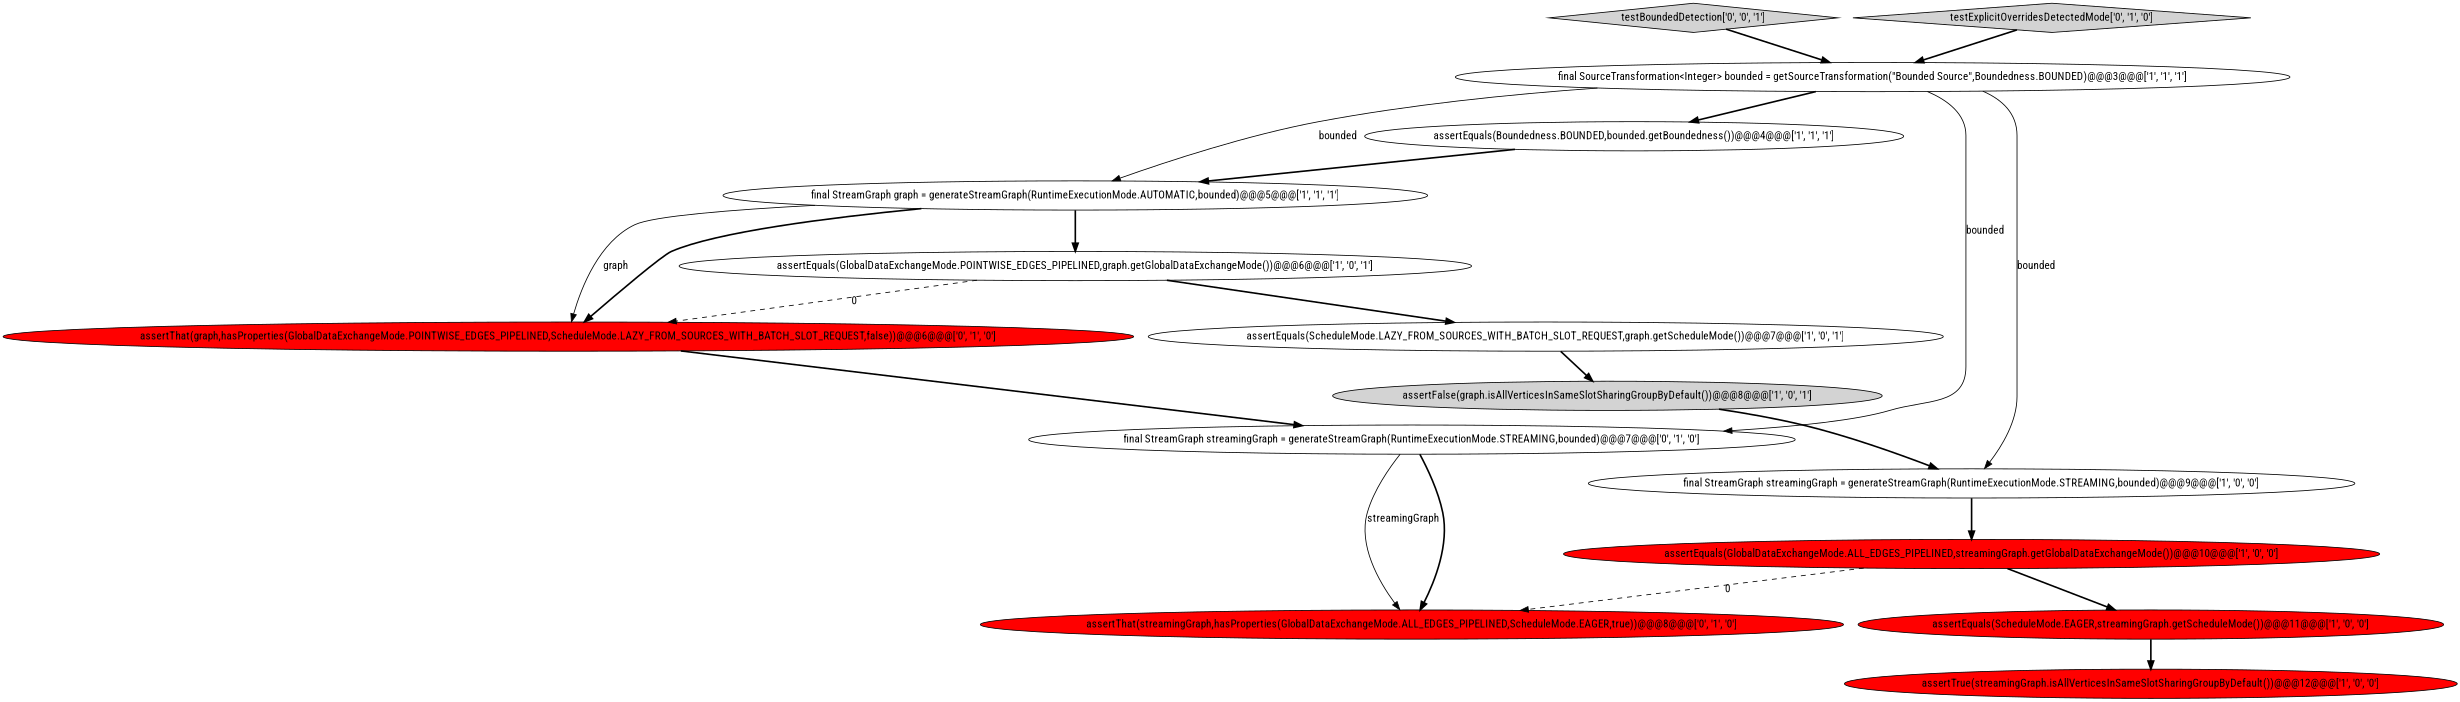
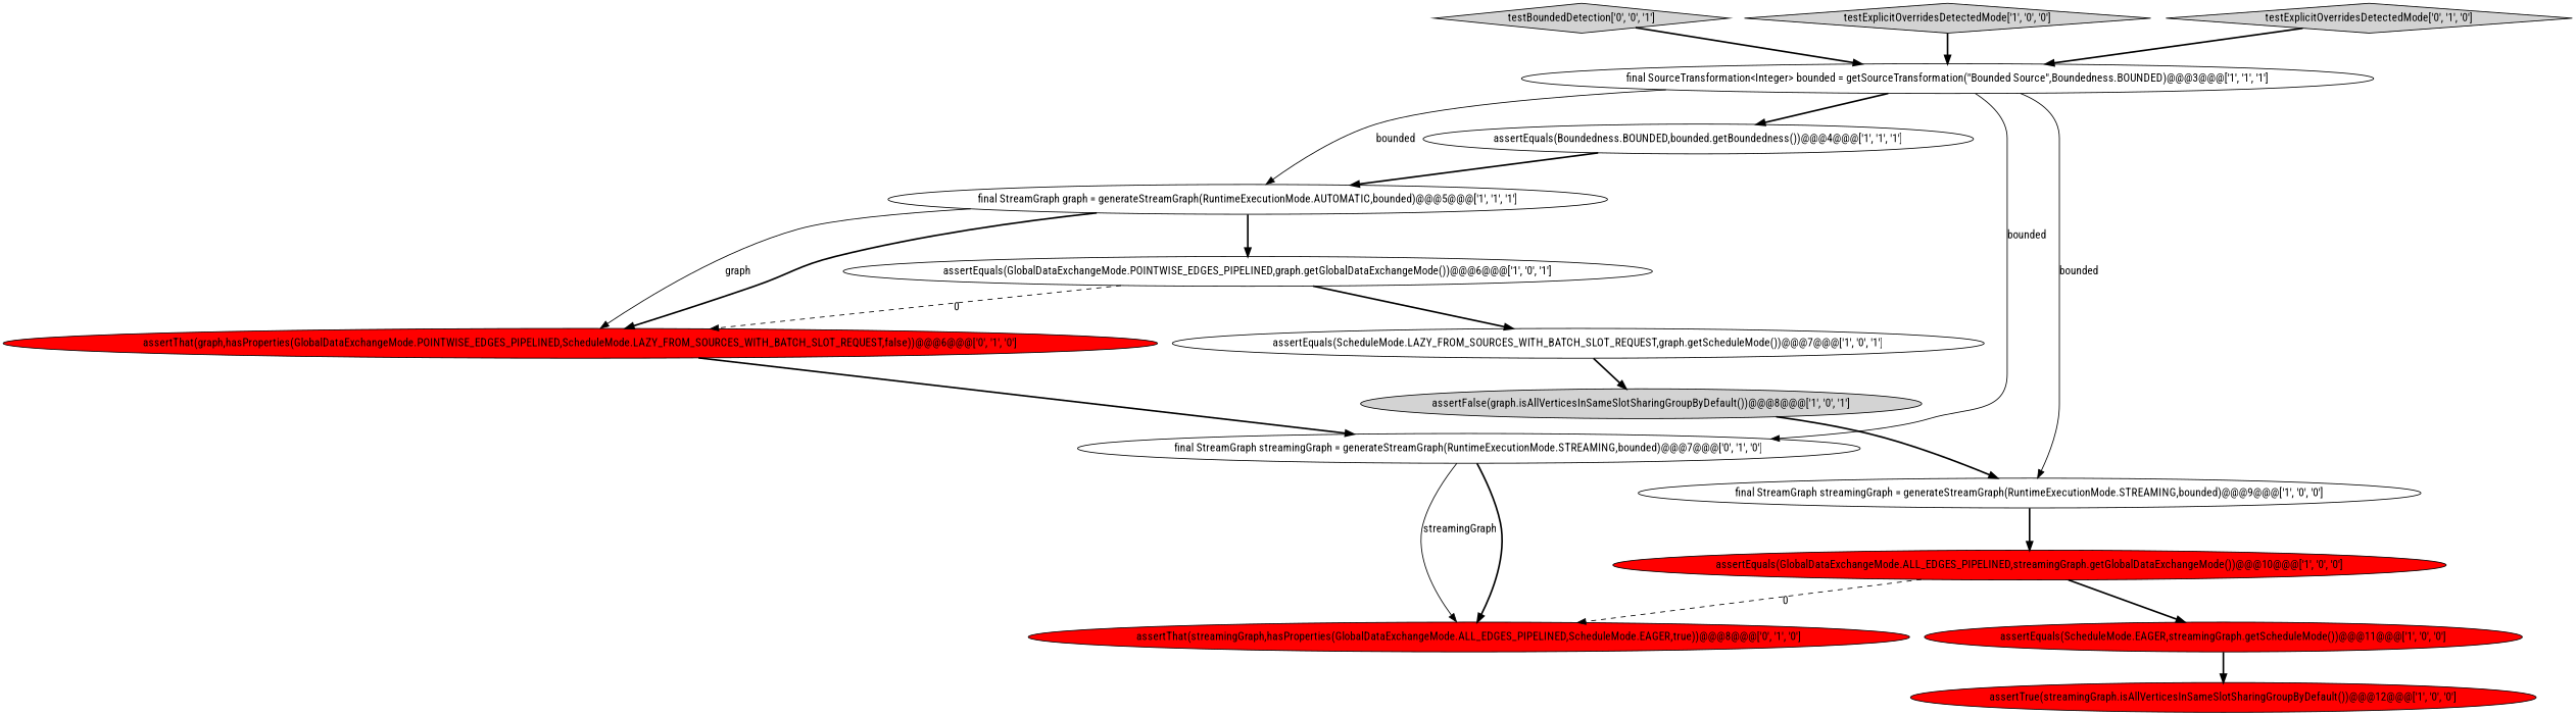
  digraph {
    fontname="Roboto Condensed"
    node [fillcolor=white shape=ellipse style=filled fontname="Roboto Condensed"]
    edge [style=bold fontname="Roboto Condensed"]
    n1 [label="final StreamGraph graph = generateStreamGraph(RuntimeExecutionMode.AUTOMATIC,bounded)@@@5@@@['1', '1', '1']"]
    n2 [label="assertEquals(GlobalDataExchangeMode.POINTWISE_EDGES_PIPELINED,graph.getGlobalDataExchangeMode())@@@6@@@['1', '0', '1']"]
    n3 [fillcolor=red label="assertThat(graph,hasProperties(GlobalDataExchangeMode.POINTWISE_EDGES_PIPELINED,ScheduleMode.LAZY_FROM_SOURCES_WITH_BATCH_SLOT_REQUEST,false))@@@6@@@['0', '1', '0']"]
    n4 [label="final SourceTransformation<Integer> bounded = getSourceTransformation(\"Bounded Source\",Boundedness.BOUNDED)@@@3@@@['1', '1', '1']"]
    n5 [label="assertEquals(Boundedness.BOUNDED,bounded.getBoundedness())@@@4@@@['1', '1', '1']"]
    n6 [label="final StreamGraph streamingGraph = generateStreamGraph(RuntimeExecutionMode.STREAMING,bounded)@@@9@@@['1', '0', '0']"]
    n7 [label="final StreamGraph streamingGraph = generateStreamGraph(RuntimeExecutionMode.STREAMING,bounded)@@@7@@@['0', '1', '0']"]
    n8 [fillcolor=red label="assertThat(streamingGraph,hasProperties(GlobalDataExchangeMode.ALL_EDGES_PIPELINED,ScheduleMode.EAGER,true))@@@8@@@['0', '1', '0']"]
    n9 [fillcolor=red label="assertEquals(GlobalDataExchangeMode.ALL_EDGES_PIPELINED,streamingGraph.getGlobalDataExchangeMode())@@@10@@@['1', '0', '0']"]
    n10 [label="assertEquals(ScheduleMode.LAZY_FROM_SOURCES_WITH_BATCH_SLOT_REQUEST,graph.getScheduleMode())@@@7@@@['1', '0', '1']"]
    n11 [fillcolor=lightgray label="testBoundedDetection['0', '0', '1']" shape=diamond]
    n12 [fillcolor=red label="assertTrue(streamingGraph.isAllVerticesInSameSlotSharingGroupByDefault())@@@12@@@['1', '0', '0']"]
    n13 [fillcolor=red label="assertEquals(ScheduleMode.EAGER,streamingGraph.getScheduleMode())@@@11@@@['1', '0', '0']"]
    n14 [fillcolor=lightgray label="assertFalse(graph.isAllVerticesInSameSlotSharingGroupByDefault())@@@8@@@['1', '0', '1']"]
+   n15 [fillcolor=lightgray label="testExplicitOverridesDetectedMode['1', '0', '0']" shape=diamond]
    n16 [fillcolor=lightgray label="testExplicitOverridesDetectedMode['0', '1', '0']" shape=diamond]
    n1 -> n2
    n1 -> n3 [label="graph" style=solid]
    n1 -> n3
    n2 -> n3 [label=0 style=dashed]
    n2 -> n10
    n3 -> n7
    n4 -> n1 [label=bounded style=solid]
    n4 -> n5
    n4 -> n6 [label=bounded style=solid]
    n4 -> n7 [label=bounded style=solid]
    n5 -> n1
    n6 -> n9
    n7 -> n8
    n7 -> n8 [label=streamingGraph style=solid]
    n9 -> n8 [label=0 style=dashed]
    n9 -> n13
    n10 -> n14
    n11 -> n4
    n13 -> n12
    n14 -> n6
+   n15 -> n4
    n16 -> n4
  }
